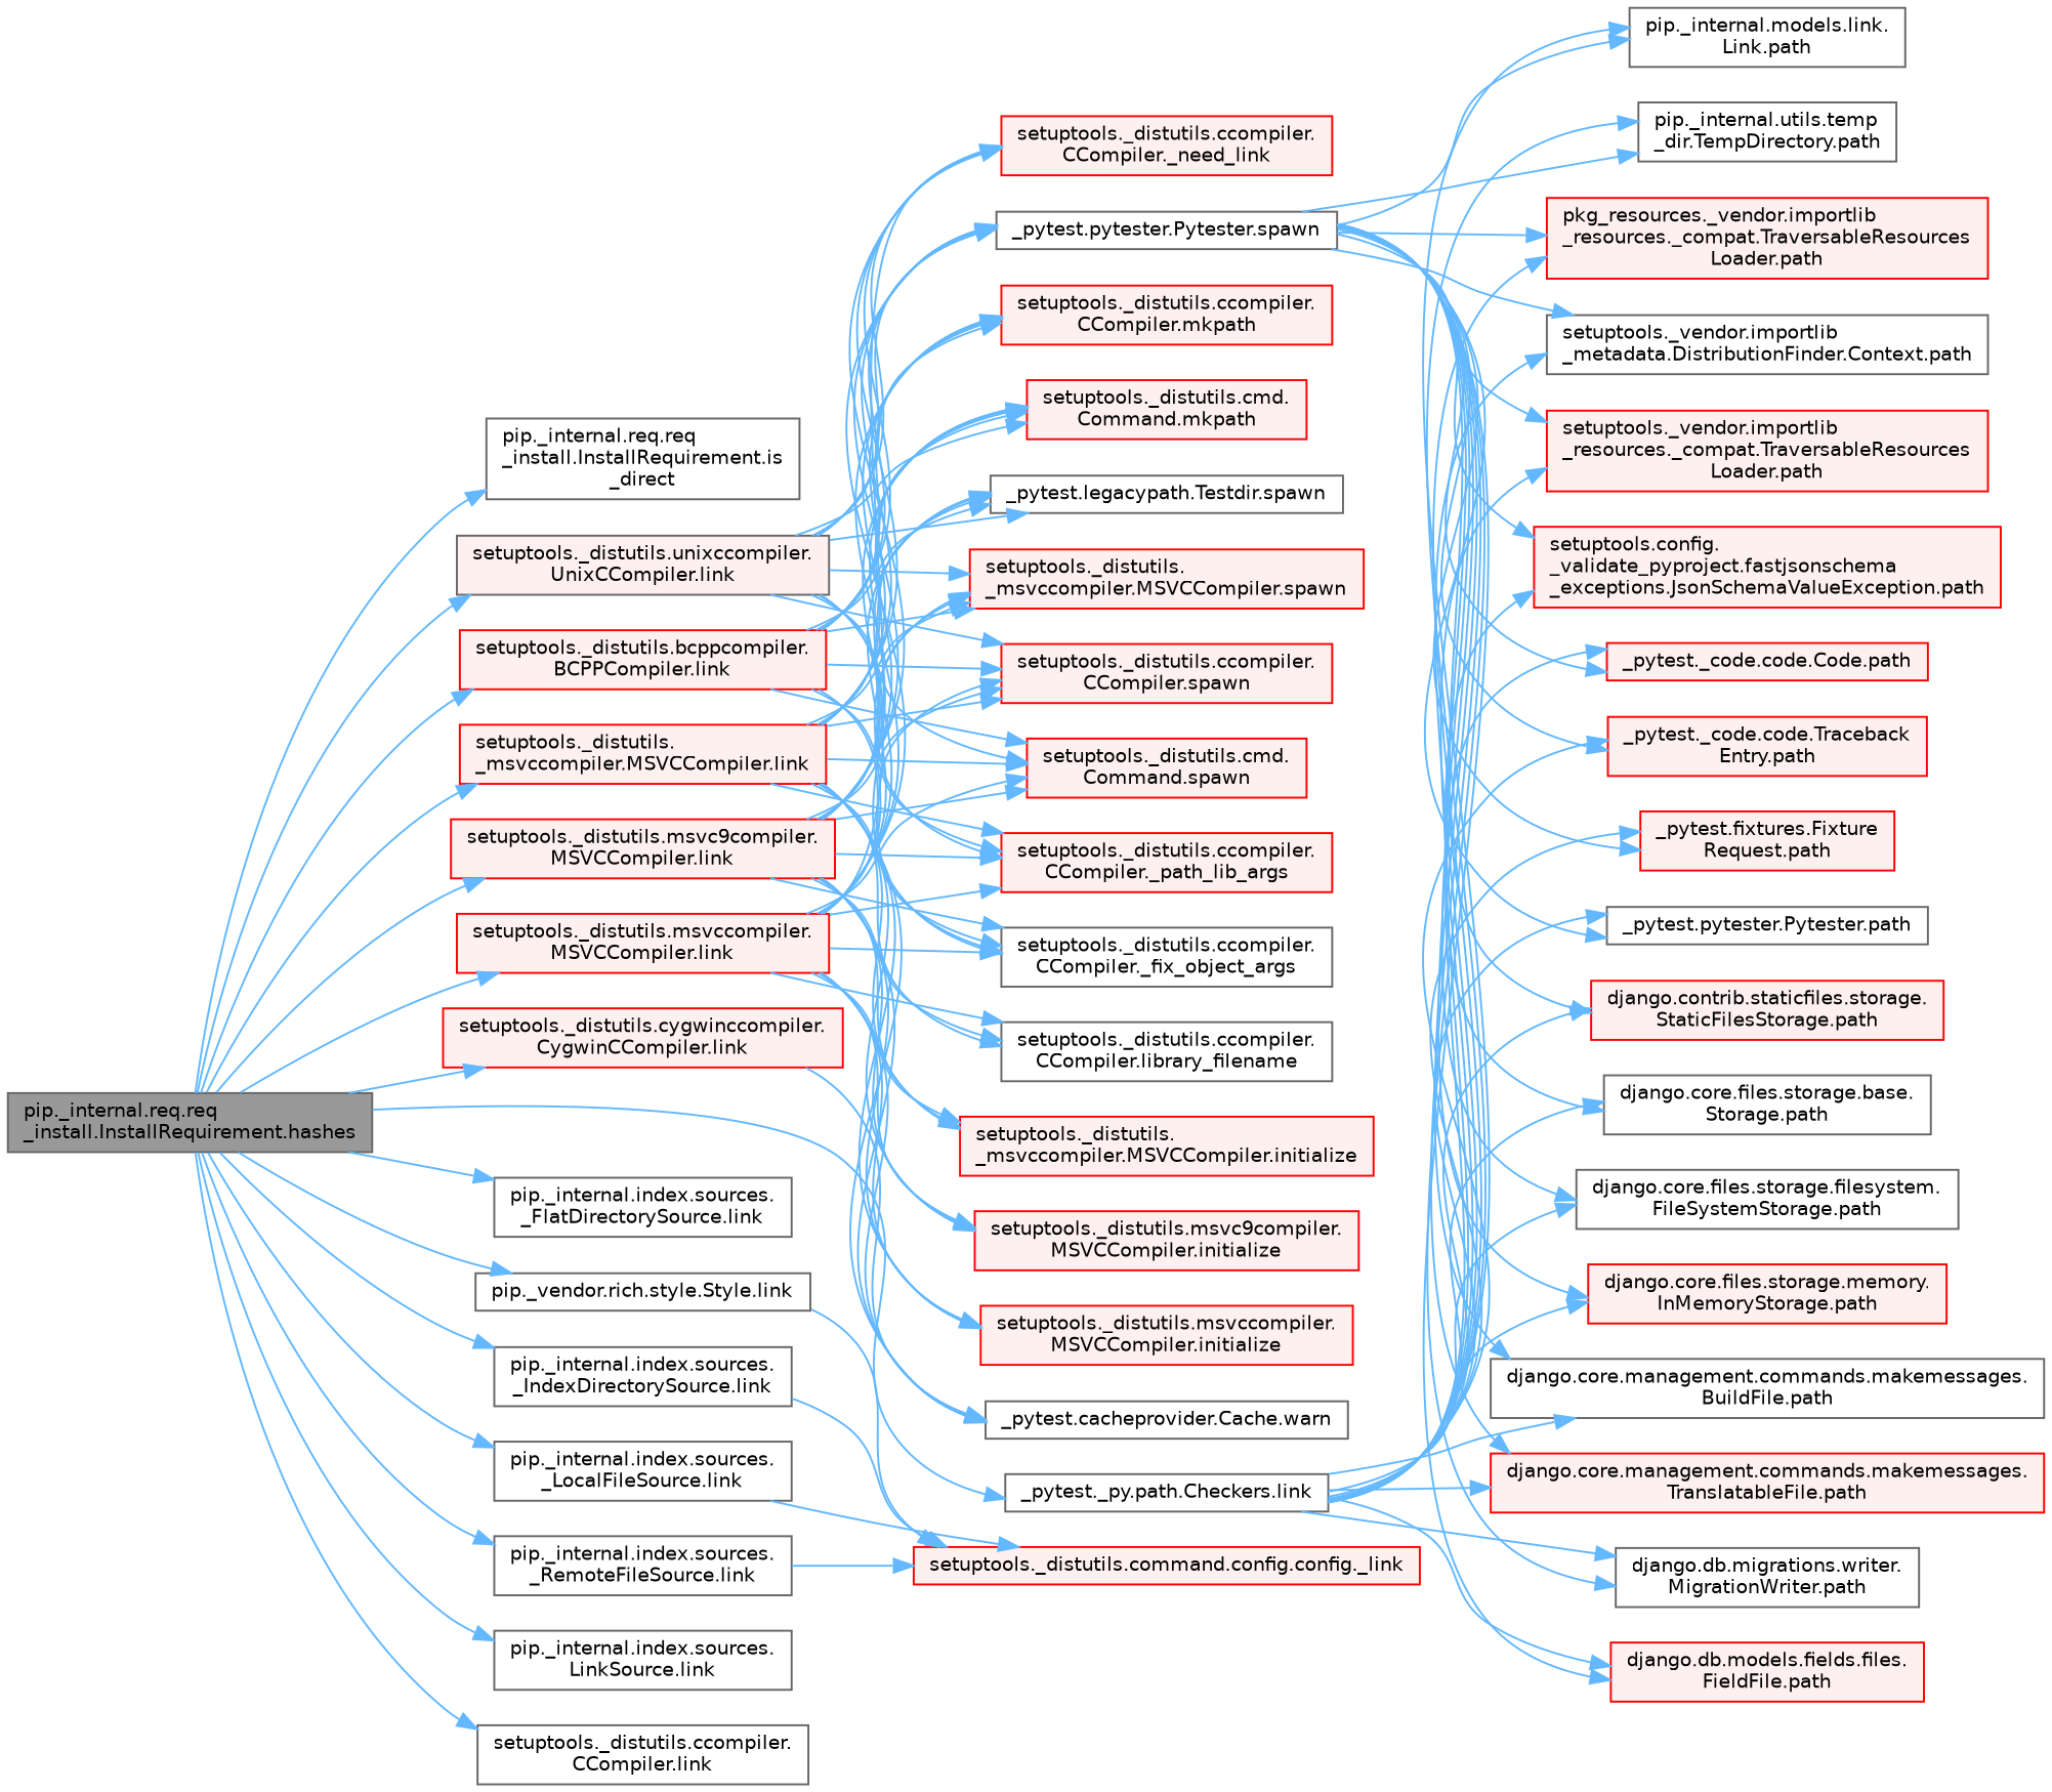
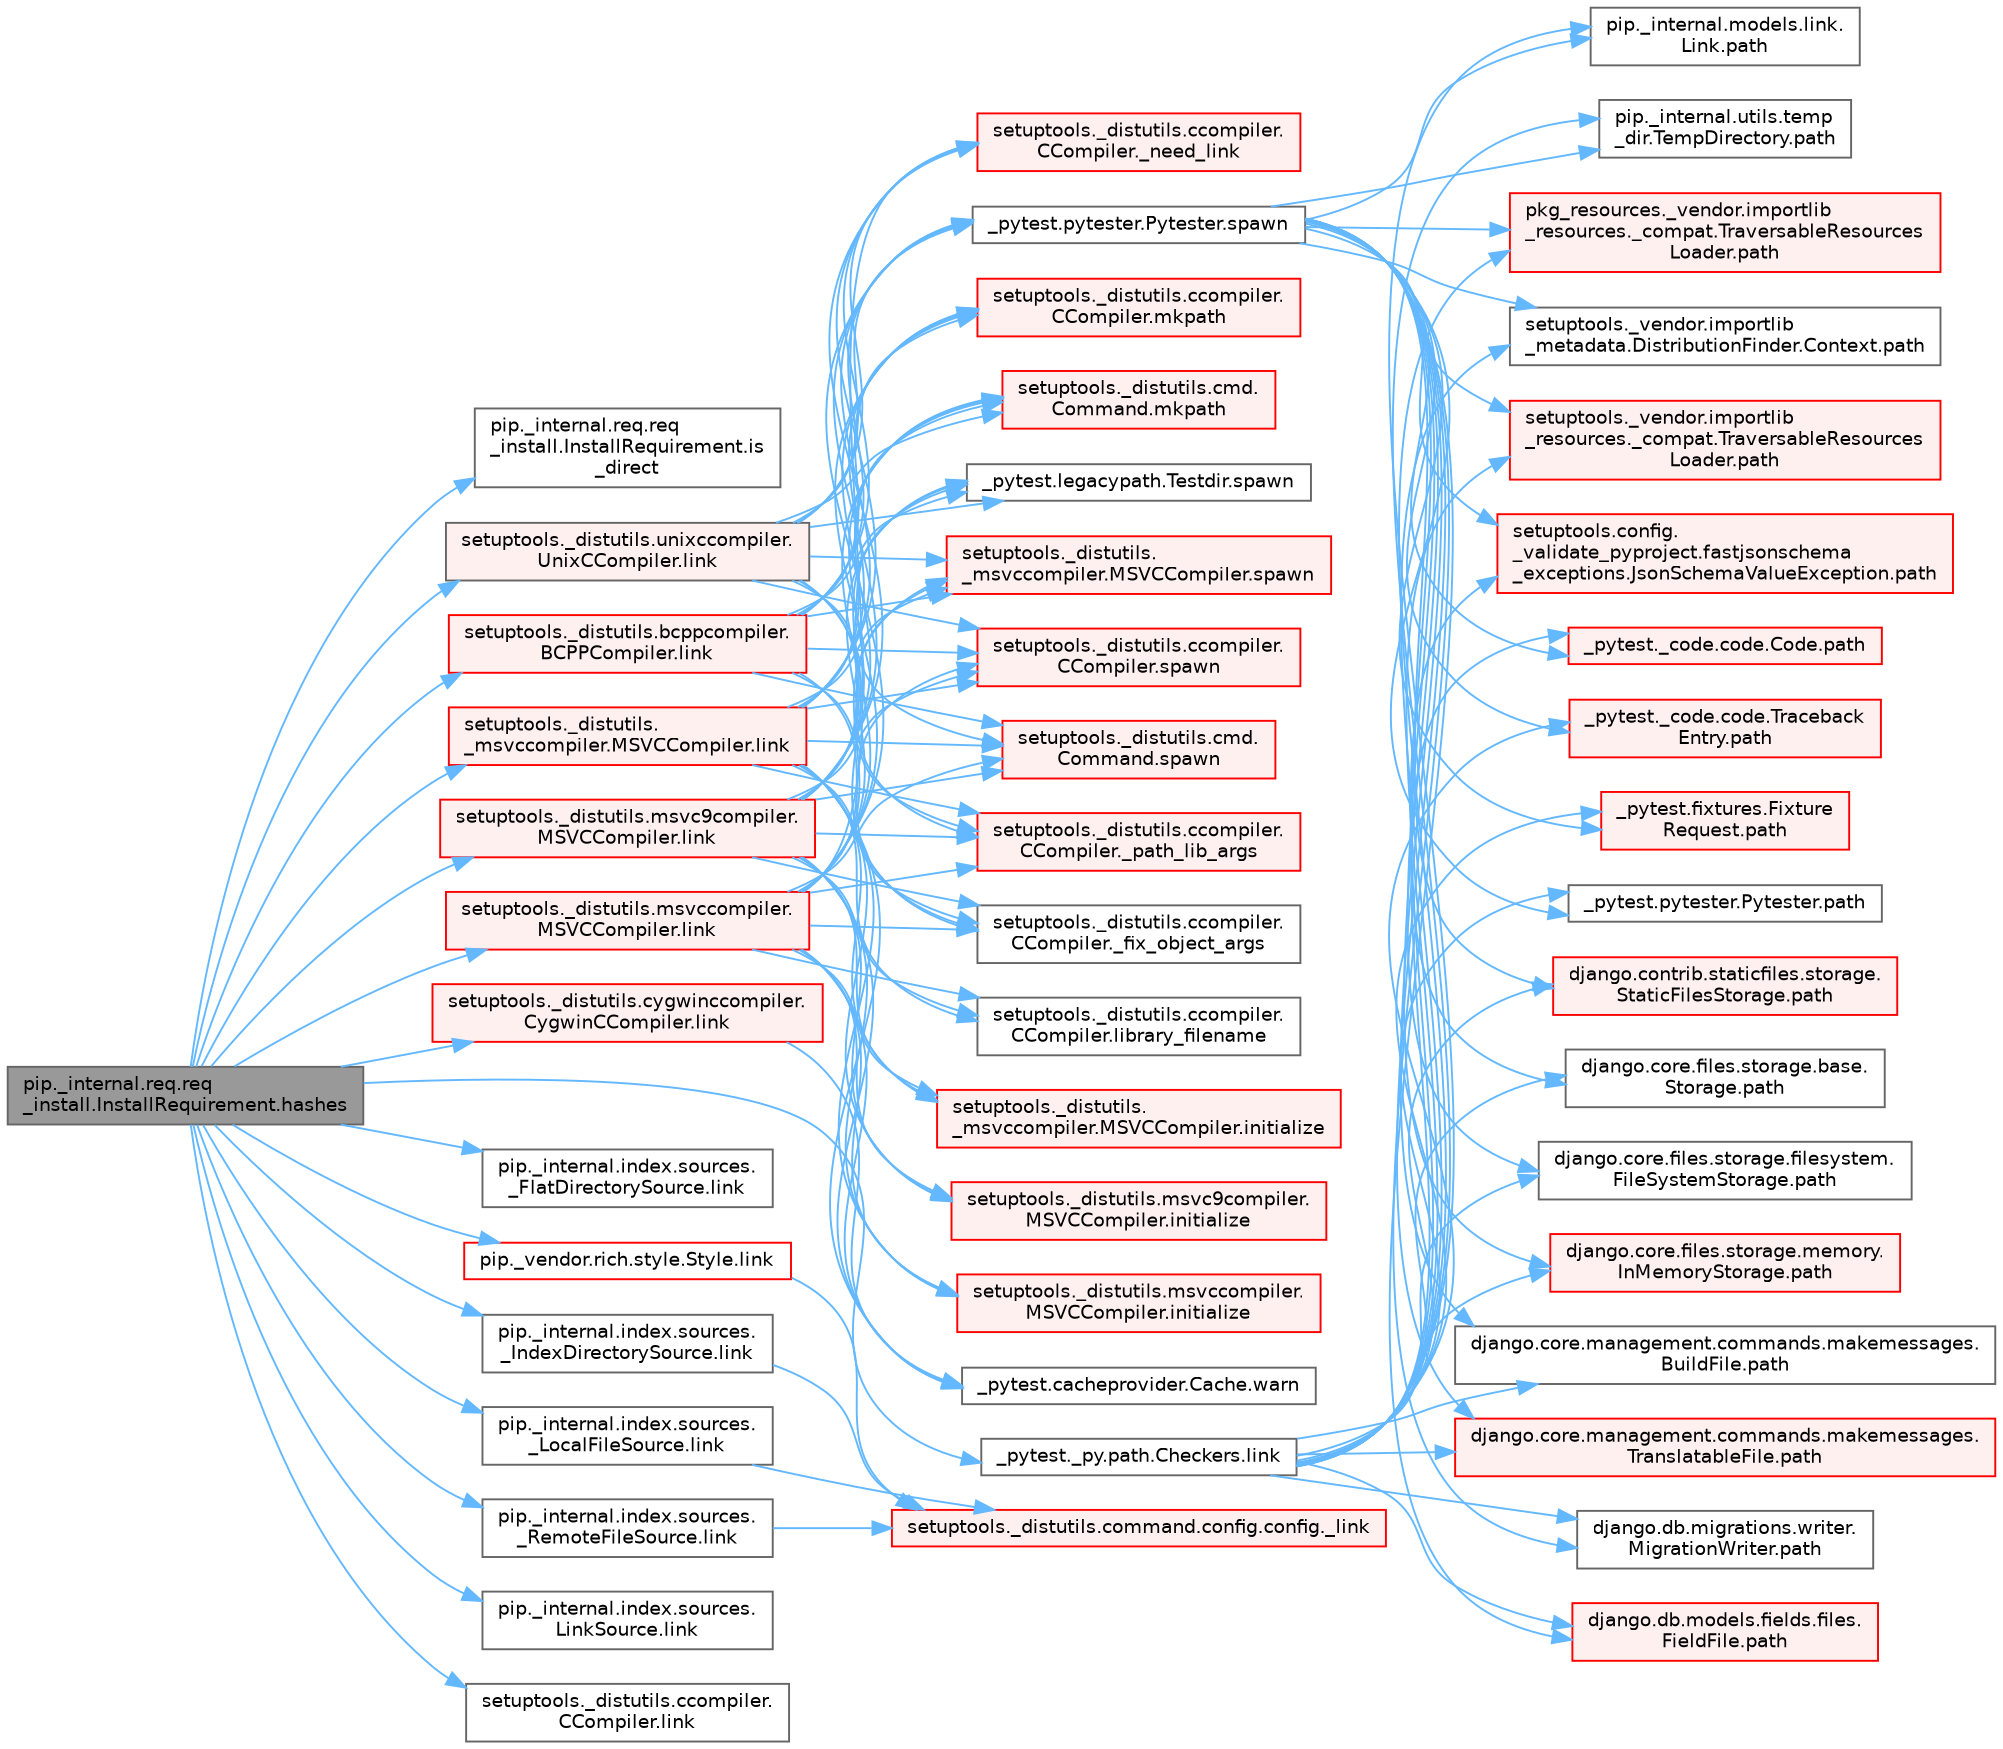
  digraph {
    rankdir=LR
    node [color=red fillcolor="#FFF0F0" fontname=Helvetica fontsize=10 shape=box style=filled]
    edge [color=steelblue1 fontname=Helvetica fontsize=10 labelfontname=Helvetica labelfontsize=10 style=solid]
    n1 [color=gray40 fillcolor=grey60 fontcolor=black height=0.2 label="pip._internal.req.req\l_install.InstallRequirement.hashes" width=0.4]
    n2 [color=grey40 fillcolor=white height=0.2 label="pip._internal.req.req\l_install.InstallRequirement.is\l_direct" width=0.4]
    n3 [color=grey40 fillcolor=white height=0.2 label="_pytest._py.path.Checkers.link" width=0.4]
    n4 [color=grey40 fillcolor=white height=0.2 label="pip._internal.index.sources.\l_FlatDirectorySource.link" width=0.4]
    n5 [color=grey40 fillcolor=white height=0.2 label="pip._internal.index.sources.\l_IndexDirectorySource.link" width=0.4]
    n6 [color=grey40 fillcolor=white height=0.2 label="pip._internal.index.sources.\l_LocalFileSource.link" width=0.4]
    n7 [color=grey40 fillcolor=white height=0.2 label="pip._internal.index.sources.\l_RemoteFileSource.link" width=0.4]
    n8 [color=grey40 fillcolor=white height=0.2 label="pip._internal.index.sources.\lLinkSource.link" width=0.4]
-   n9 [color=grey40 fillcolor=white height=0.2 label="pip._vendor.rich.style.Style.link" width=0.4]
+   n9 [fillcolor=white height=0.2 label="pip._vendor.rich.style.Style.link" width=0.4]
    n10 [height=0.2 label="setuptools._distutils.\l_msvccompiler.MSVCCompiler.link" width=0.4]
    n11 [height=0.2 label="setuptools._distutils.bcppcompiler.\lBCPPCompiler.link" width=0.4]
    n12 [color=grey40 fillcolor=white height=0.2 label="setuptools._distutils.ccompiler.\lCCompiler.link" width=0.4]
    n13 [height=0.2 label="setuptools._distutils.cygwinccompiler.\lCygwinCCompiler.link" width=0.4]
    n14 [height=0.2 label="setuptools._distutils.msvc9compiler.\lMSVCCompiler.link" width=0.4]
    n15 [height=0.2 label="setuptools._distutils.msvccompiler.\lMSVCCompiler.link" width=0.4]
    n16 [color=grey40 height=0.2 label="setuptools._distutils.unixccompiler.\lUnixCCompiler.link" width=0.4]
    n17 [height=0.2 label="_pytest._code.code.Code.path" width=0.4]
    n18 [height=0.2 label="_pytest._code.code.Traceback\lEntry.path" width=0.4]
    n19 [height=0.2 label="_pytest.fixtures.Fixture\lRequest.path" width=0.4]
    n20 [color=grey40 fillcolor=white height=0.2 label="_pytest.pytester.Pytester.path" width=0.4]
    n21 [height=0.2 label="django.contrib.staticfiles.storage.\lStaticFilesStorage.path" width=0.4]
    n22 [color=grey40 fillcolor=white height=0.2 label="django.core.files.storage.base.\lStorage.path" width=0.4]
    n23 [color=grey40 fillcolor=white height=0.2 label="django.core.files.storage.filesystem.\lFileSystemStorage.path" width=0.4]
    n24 [height=0.2 label="django.core.files.storage.memory.\lInMemoryStorage.path" width=0.4]
    n25 [color=grey40 fillcolor=white height=0.2 label="django.core.management.commands.makemessages.\lBuildFile.path" width=0.4]
    n26 [height=0.2 label="django.core.management.commands.makemessages.\lTranslatableFile.path" width=0.4]
    n27 [color=grey40 fillcolor=white height=0.2 label="django.db.migrations.writer.\lMigrationWriter.path" width=0.4]
    n28 [height=0.2 label="django.db.models.fields.files.\lFieldFile.path" width=0.4]
    n29 [color=grey40 fillcolor=white height=0.2 label="pip._internal.models.link.\lLink.path" width=0.4]
    n30 [color=grey40 fillcolor=white height=0.2 label="pip._internal.utils.temp\l_dir.TempDirectory.path" width=0.4]
    n31 [height=0.2 label="pkg_resources._vendor.importlib\l_resources._compat.TraversableResources\lLoader.path" width=0.4]
    n32 [color=grey40 fillcolor=white height=0.2 label="setuptools._vendor.importlib\l_metadata.DistributionFinder.Context.path" width=0.4]
    n33 [height=0.2 label="setuptools._vendor.importlib\l_resources._compat.TraversableResources\lLoader.path" width=0.4]
    n34 [height=0.2 label="setuptools.config.\l_validate_pyproject.fastjsonschema\l_exceptions.JsonSchemaValueException.path" width=0.4]
    n35 [height=0.2 label="setuptools._distutils.command.config.config._link" width=0.4]
    n36 [height=0.2 label="setuptools._distutils.ccompiler.\lCCompiler._path_lib_args" width=0.4]
    n37 [color=grey40 fillcolor=white height=0.2 label="setuptools._distutils.ccompiler.\lCCompiler._fix_object_args" width=0.4]
    n38 [height=0.2 label="setuptools._distutils.ccompiler.\lCCompiler._need_link" width=0.4]
    n39 [height=0.2 label="setuptools._distutils.\l_msvccompiler.MSVCCompiler.initialize" width=0.4]
    n40 [height=0.2 label="setuptools._distutils.msvc9compiler.\lMSVCCompiler.initialize" width=0.4]
    n41 [height=0.2 label="setuptools._distutils.msvccompiler.\lMSVCCompiler.initialize" width=0.4]
    n42 [color=grey40 fillcolor=white height=0.2 label="setuptools._distutils.ccompiler.\lCCompiler.library_filename" width=0.4]
    n43 [height=0.2 label="setuptools._distutils.ccompiler.\lCCompiler.mkpath" width=0.4]
    n44 [height=0.2 label="setuptools._distutils.cmd.\lCommand.mkpath" width=0.4]
    n45 [color=grey40 fillcolor=white height=0.2 label="_pytest.legacypath.Testdir.spawn" width=0.4]
    n46 [color=grey40 fillcolor=white height=0.2 label="_pytest.pytester.Pytester.spawn" width=0.4]
    n47 [height=0.2 label="setuptools._distutils.\l_msvccompiler.MSVCCompiler.spawn" width=0.4]
    n48 [height=0.2 label="setuptools._distutils.ccompiler.\lCCompiler.spawn" width=0.4]
    n49 [height=0.2 label="setuptools._distutils.cmd.\lCommand.spawn" width=0.4]
    n50 [color=grey40 fillcolor=white height=0.2 label="_pytest.cacheprovider.Cache.warn" width=0.4]
    n1 -> n2
    n1 -> n3
    n1 -> n4
    n1 -> n5
    n1 -> n6
    n1 -> n7
    n1 -> n8
    n1 -> n9
    n1 -> n10
    n1 -> n11
    n1 -> n12
    n1 -> n13
    n1 -> n14
    n1 -> n15
    n1 -> n16
    n3 -> n17
    n3 -> n18
    n3 -> n19
    n3 -> n20
    n3 -> n21
    n3 -> n22
    n3 -> n23
    n3 -> n24
    n3 -> n25
    n3 -> n26
    n3 -> n27
    n3 -> n28
    n3 -> n29
    n3 -> n30
    n3 -> n31
    n3 -> n32
    n3 -> n33
    n3 -> n34
    n5 -> n35
    n6 -> n35
    n7 -> n35
    n9 -> n35
    n10 -> n36
    n10 -> n37
    n10 -> n38
    n10 -> n39
    n10 -> n40
    n10 -> n41
    n10 -> n42
    n10 -> n43
    n10 -> n44
    n10 -> n45
    n10 -> n46
    n10 -> n47
    n10 -> n48
    n10 -> n49
    n10 -> n50
    n11 -> n36
    n11 -> n37
    n11 -> n38
    n11 -> n43
    n11 -> n44
    n11 -> n45
    n11 -> n46
    n11 -> n47
    n11 -> n48
    n11 -> n49
    n13 -> n50
    n14 -> n36
    n14 -> n37
    n14 -> n38
    n14 -> n39
    n14 -> n40
    n14 -> n41
    n14 -> n42
    n14 -> n43
    n14 -> n44
    n14 -> n45
    n14 -> n46
    n14 -> n47
    n14 -> n48
    n14 -> n49
    n14 -> n50
    n15 -> n36
    n15 -> n37
    n15 -> n38
    n15 -> n39
    n15 -> n40
    n15 -> n41
    n15 -> n42
    n15 -> n43
    n15 -> n44
    n15 -> n45
    n15 -> n46
    n15 -> n47
    n15 -> n48
    n15 -> n49
    n15 -> n50
    n16 -> n36
    n16 -> n37
    n16 -> n38
    n16 -> n43
    n16 -> n44
    n16 -> n45
    n16 -> n46
    n16 -> n47
    n16 -> n48
    n16 -> n49
    n46 -> n17
    n46 -> n18
    n46 -> n19
    n46 -> n20
    n46 -> n21
    n46 -> n22
    n46 -> n23
    n46 -> n24
    n46 -> n25
    n46 -> n26
    n46 -> n27
    n46 -> n28
    n46 -> n29
    n46 -> n30
    n46 -> n31
    n46 -> n32
    n46 -> n33
    n46 -> n34
  }
